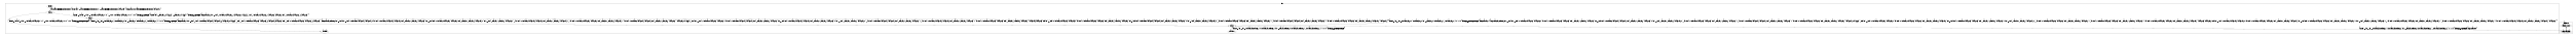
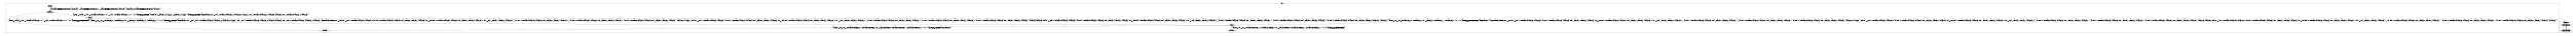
  digraph {
    n1 [label=init_init]
-   __loc_16
+   __loc_16 [label=__reach_16]
    main_final
    __loc_34
    __loc_77
    main_error
-   reach_error_init
+   reach_error_init [label=reach_reach_init]
    n8 [label=reach_reach_final]
    subgraph cluster_1 {
      label=init
      n1
      __loc_16
      main_final
      __loc_34
      __loc_77
      main_error
    }
    subgraph cluster_2 {
      label=reach_error
      reach_error_init
      n8
    }
    n1 -> __loc_16 [label="[(havoc call___VERIFIER_nondet_uint_ret0),(assume (and (>= call___VERIFIER_nondet_uint_ret0 0) (<= call___VERIFIER_nondet_uint_ret0 4294967295))),(assign main::x (mod call___VERIFIER_nondet_uint_ret0 4294967296))]"]
    __loc_16 -> main_final [label="[((assume (= (ite (and (/= 0 (ite (>= (mod main::x 4294967296) 0) 1 0)) (/= 0 (ite (< (mod main::x 4294967296) 10) 1 0))) 1 0) 0)))[choiceType=ALTERNATIVE_PATH]]"]
    __loc_16 -> __loc_34 [label="[((assume (/= (ite (and (/= 0 (ite (>= (mod main::x 4294967296) 0) 1 0)) (/= 0 (ite (< (mod main::x 4294967296) 10) 1 0))) 1 0) 0)))[choiceType=MAIN_PATH],((assume (and (>= main::if0::z -2147483648) (<= main::if0::z 2147483647))))[choiceType=MAIN_PATH],(assign main::if0::y (ite (>= (mod (+ (mod main::x 4294967296) -2) 4294967296) 2147483648) (- (mod (+ (mod main::x 4294967296) -2) 4294967296) 4294967296) (mod (+ (mod main::x 4294967296) -2) 4294967296)))]"]
    __loc_34 -> __loc_77 [label="[((assume (/= (ite (= (ite (= (mod main::if0::y 2) 0) (mod main::if0::y 2) (ite (>= main::if0::y 0) (mod main::if0::y 2) (- (mod main::if0::y 2) 2))) 0) 1 0) 0)))[choiceType=MAIN_PATH],(assign main::if0::z (ite (>= (mod (+ (mod (* 2 (mod main::x 4294967296)) 4294967296) -8) 4294967296) 2147483648) (- (mod (+ (mod (* 2 (mod main::x 4294967296)) 4294967296) -8) 4294967296) 4294967296) (mod (+ (mod (* 2 (mod main::x 4294967296)) 4294967296) -8) 4294967296))),(assign main::if0::eredmeny (ite (>= (mod (ite (>= (mod (* 2 (mod main::x 4294967296)) 4294967296) 0) (div (mod (* 2 (mod main::x 4294967296)) 4294967296) (mod (+ main::if0::z (- main::if0::y)) 4294967296)) (ite (/= (mod (mod (* 2 (mod main::x 4294967296)) 4294967296) (mod (+ main::if0::z (- main::if0::y)) 4294967296)) 0) (ite (>= (mod (+ main::if0::z (- main::if0::y)) 4294967296) 0) (+ (div (mod (* 2 (mod main::x 4294967296)) 4294967296) (mod (+ main::if0::z (- main::if0::y)) 4294967296)) 1) (- (div (mod (* 2 (mod main::x 4294967296)) 4294967296) (mod (+ main::if0::z (- main::if0::y)) 4294967296)) 1)) (div (mod (* 2 (mod main::x 4294967296)) 4294967296) (mod (+ main::if0::z (- main::if0::y)) 4294967296)))) 4294967296) 2147483648) (- (mod (ite (>= (mod (* 2 (mod main::x 4294967296)) 4294967296) 0) (div (mod (* 2 (mod main::x 4294967296)) 4294967296) (mod (+ main::if0::z (- main::if0::y)) 4294967296)) (ite (/= (mod (mod (* 2 (mod main::x 4294967296)) 4294967296) (mod (+ main::if0::z (- main::if0::y)) 4294967296)) 0) (ite (>= (mod (+ main::if0::z (- main::if0::y)) 4294967296) 0) (+ (div (mod (* 2 (mod main::x 4294967296)) 4294967296) (mod (+ main::if0::z (- main::if0::y)) 4294967296)) 1) (- (div (mod (* 2 (mod main::x 4294967296)) 4294967296) (mod (+ main::if0::z (- main::if0::y)) 4294967296)) 1)) (div (mod (* 2 (mod main::x 4294967296)) 4294967296) (mod (+ main::if0::z (- main::if0::y)) 4294967296)))) 4294967296) 4294967296) (mod (ite (>= (mod (* 2 (mod main::x 4294967296)) 4294967296) 0) (div (mod (* 2 (mod main::x 4294967296)) 4294967296) (mod (+ main::if0::z (- main::if0::y)) 4294967296)) (ite (/= (mod (mod (* 2 (mod main::x 4294967296)) 4294967296) (mod (+ main::if0::z (- main::if0::y)) 4294967296)) 0) (ite (>= (mod (+ main::if0::z (- main::if0::y)) 4294967296) 0) (+ (div (mod (* 2 (mod main::x 4294967296)) 4294967296) (mod (+ main::if0::z (- main::if0::y)) 4294967296)) 1) (- (div (mod (* 2 (mod main::x 4294967296)) 4294967296) (mod (+ main::if0::z (- main::if0::y)) 4294967296)) 1)) (div (mod (* 2 (mod main::x 4294967296)) 4294967296) (mod (+ main::if0::z (- main::if0::y)) 4294967296)))) 4294967296)))]"]
    __loc_34 -> __loc_77 [label="[((assume (= (ite (= (ite (= (mod main::if0::y 2) 0) (mod main::if0::y 2) (ite (>= main::if0::y 0) (mod main::if0::y 2) (- (mod main::if0::y 2) 2))) 0) 1 0) 0)))[choiceType=ALTERNATIVE_PATH],(assign main::if0::z 4),(assign main::if0::eredmeny (ite (>= (mod (ite (>= (mod (* 2 (mod main::x 4294967296)) 4294967296) 0) (div (mod (* 2 (mod main::x 4294967296)) 4294967296) (mod (+ main::if0::z (- main::if0::y)) 4294967296)) (ite (/= (mod (mod (* 2 (mod main::x 4294967296)) 4294967296) (mod (+ main::if0::z (- main::if0::y)) 4294967296)) 0) (ite (>= (mod (+ main::if0::z (- main::if0::y)) 4294967296) 0) (+ (div (mod (* 2 (mod main::x 4294967296)) 4294967296) (mod (+ main::if0::z (- main::if0::y)) 4294967296)) 1) (- (div (mod (* 2 (mod main::x 4294967296)) 4294967296) (mod (+ main::if0::z (- main::if0::y)) 4294967296)) 1)) (div (mod (* 2 (mod main::x 4294967296)) 4294967296) (mod (+ main::if0::z (- main::if0::y)) 4294967296)))) 4294967296) 2147483648) (- (mod (ite (>= (mod (* 2 (mod main::x 4294967296)) 4294967296) 0) (div (mod (* 2 (mod main::x 4294967296)) 4294967296) (mod (+ main::if0::z (- main::if0::y)) 4294967296)) (ite (/= (mod (mod (* 2 (mod main::x 4294967296)) 4294967296) (mod (+ main::if0::z (- main::if0::y)) 4294967296)) 0) (ite (>= (mod (+ main::if0::z (- main::if0::y)) 4294967296) 0) (+ (div (mod (* 2 (mod main::x 4294967296)) 4294967296) (mod (+ main::if0::z (- main::if0::y)) 4294967296)) 1) (- (div (mod (* 2 (mod main::x 4294967296)) 4294967296) (mod (+ main::if0::z (- main::if0::y)) 4294967296)) 1)) (div (mod (* 2 (mod main::x 4294967296)) 4294967296) (mod (+ main::if0::z (- main::if0::y)) 4294967296)))) 4294967296) 4294967296) (mod (ite (>= (mod (* 2 (mod main::x 4294967296)) 4294967296) 0) (div (mod (* 2 (mod main::x 4294967296)) 4294967296) (mod (+ main::if0::z (- main::if0::y)) 4294967296)) (ite (/= (mod (mod (* 2 (mod main::x 4294967296)) 4294967296) (mod (+ main::if0::z (- main::if0::y)) 4294967296)) 0) (ite (>= (mod (+ main::if0::z (- main::if0::y)) 4294967296) 0) (+ (div (mod (* 2 (mod main::x 4294967296)) 4294967296) (mod (+ main::if0::z (- main::if0::y)) 4294967296)) 1) (- (div (mod (* 2 (mod main::x 4294967296)) 4294967296) (mod (+ main::if0::z (- main::if0::y)) 4294967296)) 1)) (div (mod (* 2 (mod main::x 4294967296)) 4294967296) (mod (+ main::if0::z (- main::if0::y)) 4294967296)))) 4294967296)))]"]
-   __loc_77 -> n8 [label="[((assume (/= (ite (= (ite (= (mod main::if0::eredmeny 2) 0) (mod main::if0::eredmeny 2) (ite (>= main::if0::eredmeny 0) (mod main::if0::eredmeny 2) (- (mod main::if0::eredmeny 2) 2))) 0) 1 0) 0)))[choiceType=MAIN_PATH],(assign main_ret 0)]"]
+   __loc_77 -> main_final [label="[((assume (/= (ite (= (ite (= (mod main::if0::eredmeny 2) 0) (mod main::if0::eredmeny 2) (ite (>= main::if0::eredmeny 0) (mod main::if0::eredmeny 2) (- (mod main::if0::eredmeny 2) 2))) 0) 1 0) 0)))[choiceType=MAIN_PATH],(assign main_ret 0)]"]
    __loc_77 -> main_error [label="[((assume (= (ite (= (ite (= (mod main::if0::eredmeny 2) 0) (mod main::if0::eredmeny 2) (ite (>= main::if0::eredmeny 0) (mod main::if0::eredmeny 2) (- (mod main::if0::eredmeny 2) 2))) 0) 1 0) 0)))[choiceType=ALTERNATIVE_PATH]]"]
    reach_error_init -> n8 [label="[]"]
  }
